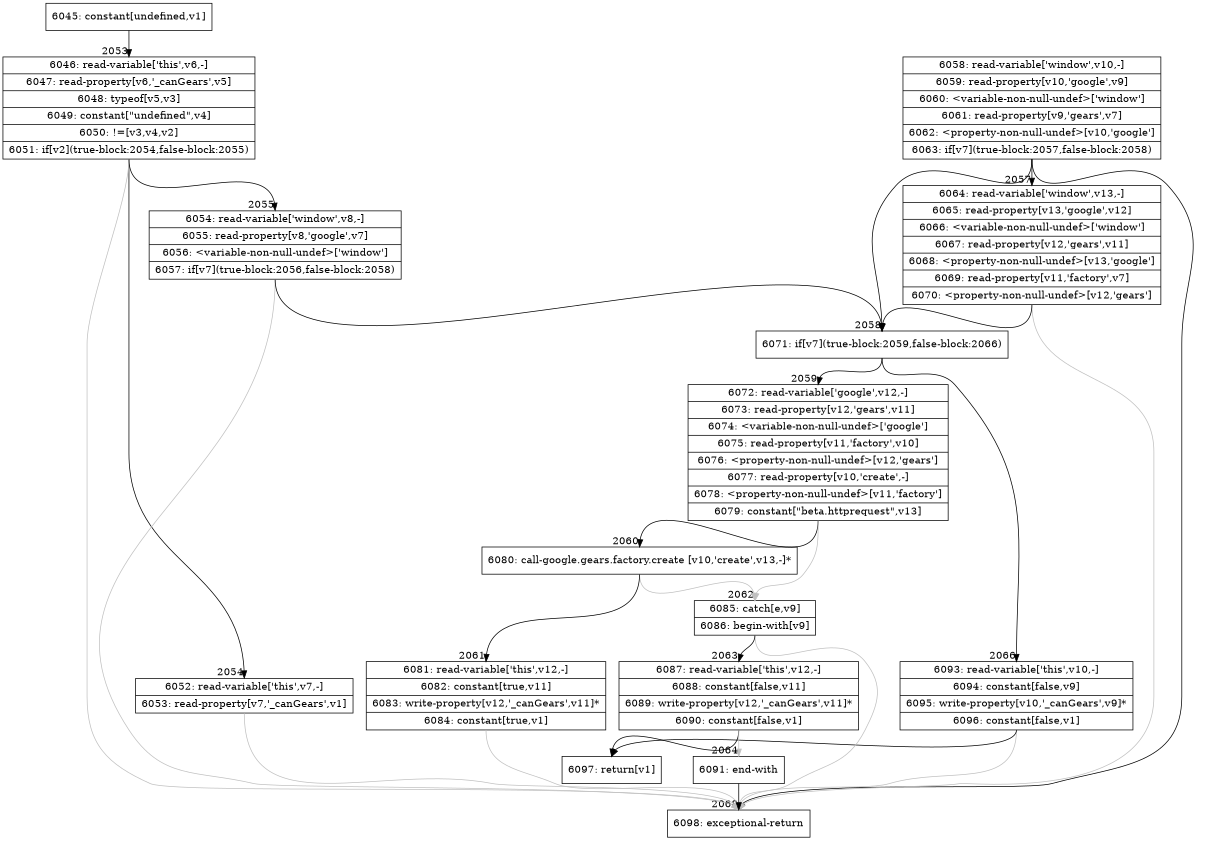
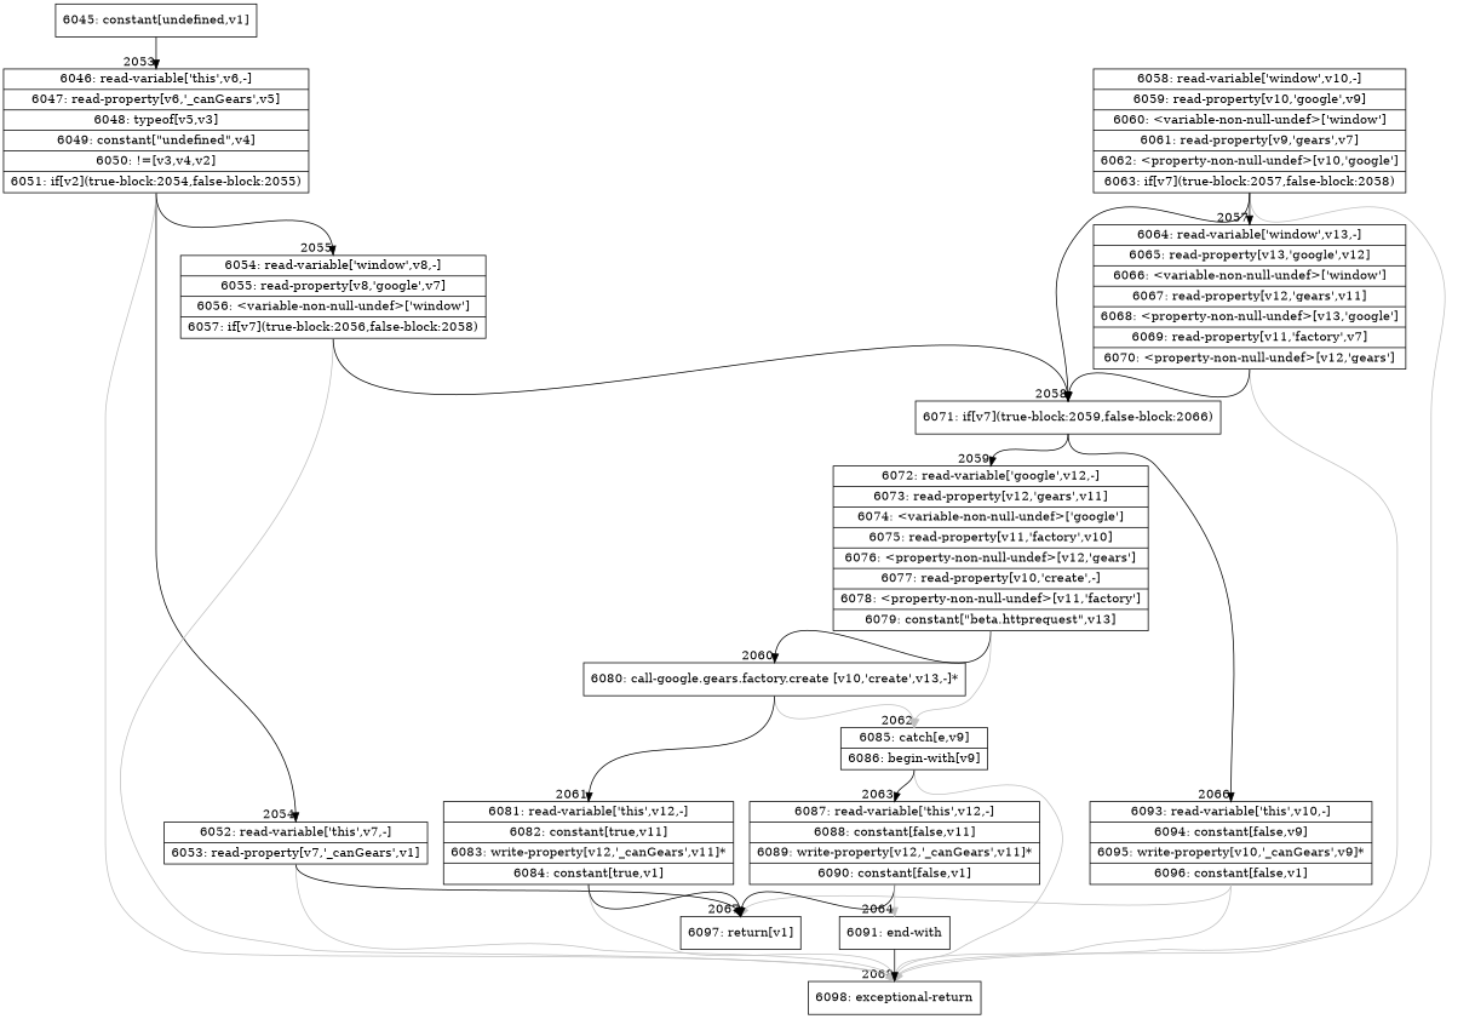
  digraph {
    rankdir=TD
    node [shape=record]
    edge [headport=n tailport=s]
    n1 [label="{6045: constant[undefined,v1]}"]
    n2 [label="{6046: read-variable['this',v6,-]|6047: read-property[v6,'_canGears',v5]|6048: typeof[v5,v3]|6049: constant[\"undefined\",v4]|6050: !=[v3,v4,v2]|6051: if[v2](true-block:2054,false-block:2055)}"]
    n3 [label="{6052: read-variable['this',v7,-]|6053: read-property[v7,'_canGears',v1]}"]
    n4 [label="{6054: read-variable['window',v8,-]|6055: read-property[v8,'google',v7]|6056: \<variable-non-null-undef\>['window']|6057: if[v7](true-block:2056,false-block:2058)}"]
    n5 [label="{6098: exceptional-return}"]
    n6 [label="{6097: return[v1]}"]
    n7 [label="{6071: if[v7](true-block:2059,false-block:2066)}"]
    n8 [label="{6072: read-variable['google',v12,-]|6073: read-property[v12,'gears',v11]|6074: \<variable-non-null-undef\>['google']|6075: read-property[v11,'factory',v10]|6076: \<property-non-null-undef\>[v12,'gears']|6077: read-property[v10,'create',-]|6078: \<property-non-null-undef\>[v11,'factory']|6079: constant[\"beta.httprequest\",v13]}"]
    n9 [label="{6093: read-variable['this',v10,-]|6094: constant[false,v9]|6095: write-property[v10,'_canGears',v9]*|6096: constant[false,v1]}"]
    n10 [label="{6058: read-variable['window',v10,-]|6059: read-property[v10,'google',v9]|6060: \<variable-non-null-undef\>['window']|6061: read-property[v9,'gears',v7]|6062: \<property-non-null-undef\>[v10,'google']|6063: if[v7](true-block:2057,false-block:2058)}"]
    n11 [label="{6064: read-variable['window',v13,-]|6065: read-property[v13,'google',v12]|6066: \<variable-non-null-undef\>['window']|6067: read-property[v12,'gears',v11]|6068: \<property-non-null-undef\>[v13,'google']|6069: read-property[v11,'factory',v7]|6070: \<property-non-null-undef\>[v12,'gears']}"]
    n12 [label="{6080: call-google.gears.factory.create [v10,'create',v13,-]*}"]
    n13 [label="{6085: catch[e,v9]|6086: begin-with[v9]}"]
    n14 [label="{6081: read-variable['this',v12,-]|6082: constant[true,v11]|6083: write-property[v12,'_canGears',v11]*|6084: constant[true,v1]}"]
    n15 [label="{6087: read-variable['this',v12,-]|6088: constant[false,v11]|6089: write-property[v12,'_canGears',v11]*|6090: constant[false,v1]}"]
    n16 [label="{6091: end-with}"]
    n1 -> n2 [headlabel="      2053"]
    n2 -> n3 [headlabel="      2054"]
    n2 -> n4 [headlabel="      2055"]
    n2 -> n5 [color=gray headlabel="      2068"]
    n3 -> n5 [color=gray]
+   n3 -> n6 [headlabel="      2067"]
    n4 -> n5 [color=gray]
    n4 -> n7 [headlabel="      2058"]
    n7 -> n8 [headlabel="      2059"]
    n7 -> n9 [headlabel="      2066"]
    n8 -> n12 [headlabel="      2060"]
    n8 -> n13 [color=gray headlabel="      2062"]
    n9 -> n5 [color=gray]
-   n9 -> n6
-   n10 -> n5 [color=black]
+   n9 -> n6 [color=gray]
+   n10 -> n5 [color=gray]
    n10 -> n7
    n10 -> n11 [headlabel="      2057"]
    n11 -> n5 [color=gray]
    n11 -> n7
    n12 -> n13 [color=gray]
    n12 -> n14 [headlabel="      2061"]
    n13 -> n5 [color=gray]
    n13 -> n15 [headlabel="      2063"]
    n14 -> n5 [color=gray]
+   n14 -> n6
    n15 -> n6
    n15 -> n16 [color=gray headlabel="      2064"]
    n16 -> n5
  }
